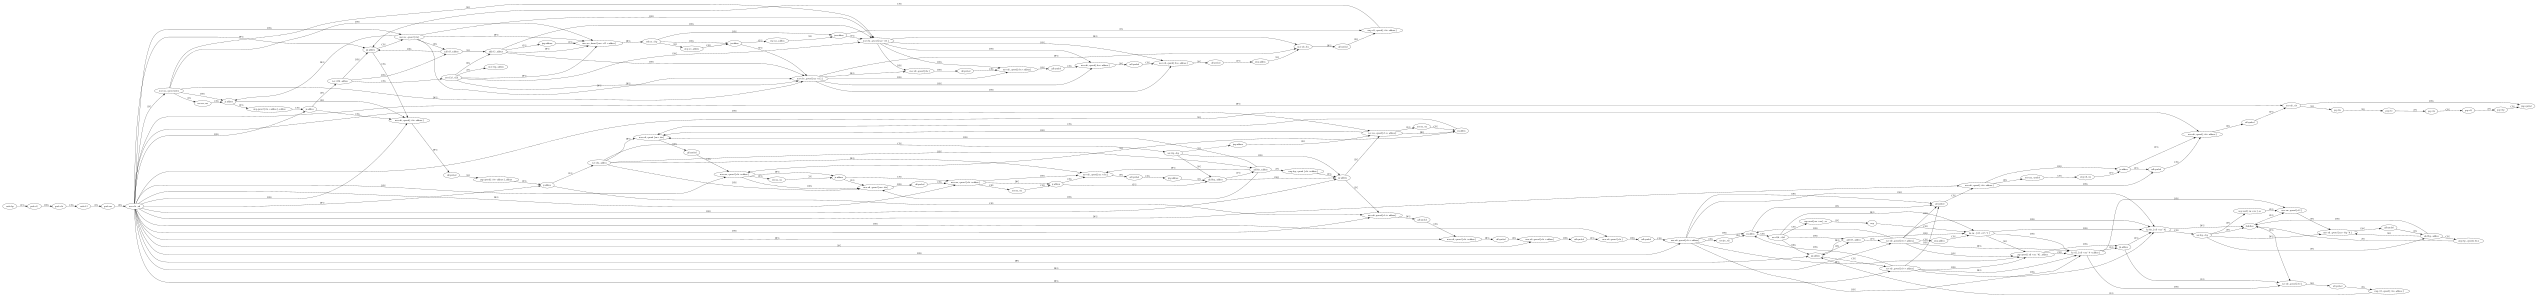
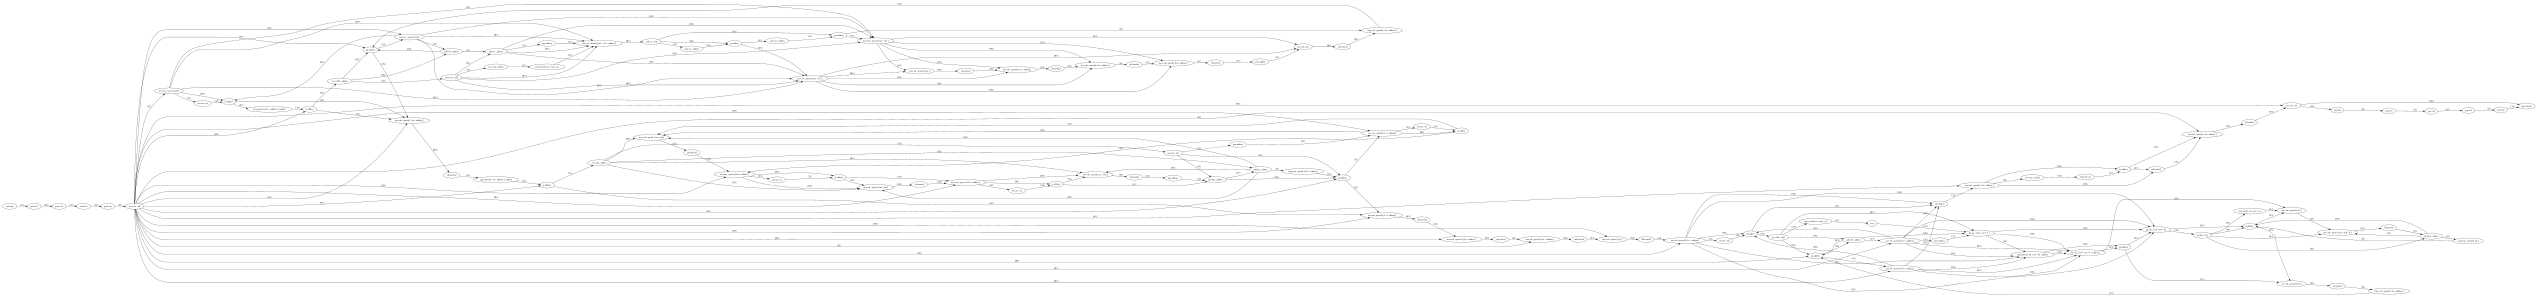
  digraph {
    fontname="EB Garamond"
    rankdir=LR
    node [fontname="EB Garamond"]
    edge [fontname="EB Garamond"]
    n1 [label="push rbp"]
    n2 [label="push r15"]
    n3 [label="push r14"]
    n4 [label="push r12"]
    n5 [label="push eax"]
    n6 [label="mov r14 , rdi"]
    n7 [label="mov rax , qword [ rdi ]"]
    n8 [label="mov rdi , qword [ r14 + address ]"]
    n9 [label="je address"]
    n10 [label="mov rdi , qword [ r14 + address ]"]
    n11 [label="je address"]
    n12 [label="mov rdi , qword [ r14 + address ]"]
    n13 [label="mov rdi , qword [ r14 + address ]"]
    n14 [label="mov rdi , qword [ r14 ]"]
    n15 [label="mov rdi , qword [ r14 + address ]"]
    n16 [label="mov rax , qword [ r14 + address ]"]
    n17 [label="mov rdi , qword [ r14 + address ]"]
    n18 [label="mov rdi , qword [ r14 + address ]"]
    n19 [label="mov rax , qword [ r14 + address ]"]
    n20 [label="mov rdi , r14"]
    n21 [label="jae address"]
    n22 [label="mov rdi , qword [ r14 + address ]"]
    n23 [label="mov rax , qword [ r14 + address ]"]
    n24 [label="mov rax , qword [ r14 ]"]
    n25 [label="jae address"]
    n26 [label="mov rdi , qword [ r14 + address ]"]
    n27 [label="jae address"]
    n28 [label="test rax , rax"]
    n29 [label="je address"]
    n30 [label="mov ecx , dword [ rax + r12 + address ]"]
    n31 [label="mov rbx , qword [ rax + r12 ]"]
    n32 [label="mov rbx , qword [ rax + r12 ]"]
    n33 [label="call symbol"]
    n34 [label="mov ebx , address"]
    n35 [label="call symbol"]
    n36 [label="mov r15d , address"]
    n37 [label="call symbol"]
    n38 [label="call symbol"]
    n39 [label="call symbol"]
    n40 [label="test jne , rdi"]
    n41 [label="je address"]
    n42 [label="call symbol"]
    n43 [label="lea rbx , [ rdi + rax * 8 ]"]
    n44 [label="cmp qword [ rdi + rax * 8 ] , address"]
    n45 [label="lea r12 , [ rdi + rax * 8 + address ]"]
    n46 [label="mov rdi , qword [ rax + rbx ]"]
    n47 [label="test rax , rax"]
    n48 [label="je address"]
    n49 [label="mov eax , symbol"]
    n50 [label="je address"]
    n51 [label="call symbol"]
    n52 [label="call symbol"]
    n53 [label="mov rdi , qword [ rax + rbx ]"]
    n54 [label="test rax , rax"]
    n55 [label="je address"]
    n56 [label="pop rbx"]
    n57 [label="jmp symbol"]
    n58 [label="add r15 , address"]
    n59 [label="mov rdi , qword [ rax + rbx ]"]
    n60 [label="test rax , rax"]
    n61 [label="je address"]
    n62 [label="add r15 , address"]
    n63 [label="jmp address"]
    n64 [label="cmp qword [ r14 + address ] , address"]
    n65 [label="and ecx , ebp"]
    n66 [label="mov rdi , rbx"]
    n67 [label="mov rdi , qword [ rbx ]"]
    n68 [label="mov rdi , qword [ rbx + address ]"]
    n69 [label="mov rdi , qword [ rbx + address ]"]
    n70 [label="mov rdi , qword [ rbx + address ]"]
    n71 [label="cmp qword [ r14 + address ] , address"]
    n72 [label="xor ebp , ebp"]
    n73 [label="add rbx , address"]
    n74 [label="jmp address"]
    n75 [label="add rbp , address"]
    n76 [label="call symbol"]
    n77 [label="call symbol"]
    n78 [label="call symbol"]
    n79 [label="cmp rbp , qword [ r14 + address ]"]
    n80 [label="xor r12d , r12d"]
    n81 [label="mov ebp , address"]
    n82 [label="add r12 , address"]
    n83 [label="xor r15d , r15d"]
    n84 [label="xor ebp , ebp"]
    n85 [label="jl address"]
    n86 [label="jle address"]
    n87 [label="mov rdi , qword [ r12 ]"]
    n88 [label="mov rax , qword [ r12 ]"]
    n89 [label="nop word [ rax + rax ] , ax"]
    n90 [label="lea rax , [ r15 + r15 * 2 ]"]
    n91 [label=nop]
+   n92 [label="nop dword [ rax + rax ] , eax"]
    n93 [label="jmp address"]
    n94 [label="jne address"]
    n95 [label="cmp ecx , address"]
    n96 [label="je address"]
    n97 [label="cmp rdi , rax"]
    n98 [label="call symbol"]
    n99 [label="call symbol"]
    n100 [label="call symbol"]
    n101 [label="call symbol"]
    n102 [label="call symbol"]
    n103 [label="cmp r15 , qword [ r14 + address ]"]
    n104 [label="cmp ecx , address"]
    n105 [label="pop r12"]
    n106 [label="pop r14"]
    n107 [label="pop r15"]
    n108 [label="pop rbp"]
    n109 [label="call symbol"]
    n110 [label="cmp r15 , qword [ r14 + address ]"]
    n111 [label="nop word [ rax + rax ] , ax"]
    n112 [label="mov rdi , qword [ rax + rbp * 8 ]"]
    n113 [label="add rbp , address"]
    n114 [label="call symbol"]
    n115 [label="cmp rbp , qword [ rbx ]"]
    n116 [label="jmp address"]
    n117 [label="jmp address"]
    n1 -> n2 [label=CFG]
    n2 -> n3 [label=DFG]
    n3 -> n4 [label=CFG]
    n4 -> n5 [label=CFG]
    n5 -> n6 [label=CFG]
    n6 -> n7 [label=CFG]
    n6 -> n8 [label=DFG]
    n6 -> n9 [label=DFG]
    n6 -> n10 [label=DFG]
    n6 -> n11 [label=DFG]
    n6 -> n12 [label=DFG]
    n6 -> n13 [label=DFG]
    n6 -> n14 [label=DFG]
    n6 -> n15 [label=DFG]
    n6 -> n16 [label=DFG]
    n6 -> n17 [label=DFG]
    n6 -> n18 [label=DFG]
    n6 -> n19 [label=DFG]
    n6 -> n20 [label=DFG]
    n6 -> n21 [label=DFG]
    n6 -> n22 [label=DFG]
    n6 -> n23 [label=DFG]
    n6 -> n24 [label=DFG]
    n6 -> n25 [label=DFG]
    n6 -> n26 [label=DFG]
    n6 -> n27 [label=DFG]
    n7 -> n28 [label=CFG]
    n7 -> n29 [label=DFG]
    n7 -> n30 [label=DFG]
    n7 -> n31 [label=DFG]
    n7 -> n32 [label=DFG]
    n8 -> n33 [label=DFG]
    n9 -> n10 [label=CFG]
    n9 -> n34 [label=CFG]
    n10 -> n35 [label=DFG]
    n11 -> n8 [label=CFG]
    n11 -> n36 [label=CFG]
    n12 -> n37 [label=DFG]
    n13 -> n38 [label=DFG]
    n14 -> n39 [label=DFG]
    n15 -> n40 [label=CFG]
    n15 -> n41 [label=DFG]
    n15 -> n42 [label=DFG]
    n15 -> n43 [label=DFG]
    n15 -> n44 [label=DFG]
    n15 -> n45 [label=DFG]
    n16 -> n46 [label=DFG]
    n16 -> n47 [label=CFG]
    n16 -> n48 [label=DFG]
    n17 -> n49 [label=CFG]
    n17 -> n50 [label=DFG]
    n17 -> n51 [label=DFG]
    n18 -> n52 [label=DFG]
    n19 -> n53 [label=DFG]
    n19 -> n54 [label=CFG]
    n19 -> n55 [label=DFG]
    n20 -> n56 [label=CFG]
    n20 -> n57 [label=DFG]
    n21 -> n22 [label=CFG]
    n21 -> n58 [label=CFG]
    n22 -> n41 [label=DFG]
    n22 -> n42 [label=DFG]
    n22 -> n43 [label=DFG]
    n22 -> n44 [label=DFG]
    n22 -> n45 [label=DFG]
    n23 -> n59 [label=DFG]
    n23 -> n60 [label=CFG]
    n23 -> n61 [label=DFG]
    n24 -> n29 [label=DFG]
    n24 -> n30 [label=DFG]
    n24 -> n31 [label=DFG]
    n24 -> n32 [label=DFG]
    n24 -> n62 [label=CFG]
    n25 -> n8 [label=CFG]
    n25 -> n24 [label=CFG]
    n26 -> n41 [label=DFG]
    n26 -> n42 [label=DFG]
    n26 -> n43 [label=DFG]
    n26 -> n44 [label=DFG]
    n26 -> n45 [label=DFG]
    n26 -> n63 [label=CFG]
    n27 -> n10 [label=CFG]
    n27 -> n16 [label=CFG]
    n28 -> n29 [label=CFG]
    n29 -> n8 [label=CFG]
    n29 -> n64 [label=CFG]
    n30 -> n65 [label=DFG]
    n31 -> n66 [label=DFG]
    n31 -> n67 [label=DFG]
    n31 -> n68 [label=DFG]
    n31 -> n69 [label=DFG]
    n31 -> n70 [label=DFG]
    n32 -> n66 [label=DFG]
    n32 -> n67 [label=DFG]
    n32 -> n68 [label=DFG]
    n32 -> n69 [label=DFG]
    n32 -> n70 [label=DFG]
    n33 -> n71 [label=CFG]
    n34 -> n46 [label=DFG]
    n34 -> n53 [label=DFG]
    n34 -> n59 [label=DFG]
    n34 -> n72 [label=CFG]
    n34 -> n73 [label=DFG]
    n35 -> n12 [label=CFG]
    n36 -> n25 [label=DFG]
    n36 -> n62 [label=DFG]
    n36 -> n80 [label=CFG]
    n37 -> n13 [label=CFG]
    n38 -> n14 [label=CFG]
    n39 -> n15 [label=CFG]
    n40 -> n41 [label=CFG]
    n41 -> n42 [label=CFG]
    n41 -> n83 [label=CFG]
    n42 -> n17 [label=CFG]
    n43 -> n84 [label=CFG]
    n43 -> n85 [label=DFG]
    n44 -> n45 [label=CFG]
    n44 -> n86 [label=DFG]
    n45 -> n86 [label=CFG]
-   n45 -> n87 [label=DFG]
    n45 -> n88 [label=DFG]
    n46 -> n76 [label=DFG]
    n47 -> n48 [label=CFG]
    n48 -> n19 [label=CFG]
    n48 -> n46 [label=CFG]
    n49 -> n97 [label=CFG]
    n50 -> n18 [label=CFG]
    n50 -> n51 [label=CFG]
    n51 -> n18 [label=CFG]
    n52 -> n20 [label=CFG]
    n53 -> n77 [label=DFG]
    n54 -> n55 [label=CFG]
    n55 -> n23 [label=CFG]
    n55 -> n53 [label=CFG]
    n56 -> n105 [label=CFG]
    n58 -> n21 [label=DFG]
    n58 -> n26 [label=CFG]
    n58 -> n90 [label=DFG]
    n59 -> n78 [label=DFG]
    n60 -> n61 [label=CFG]
    n61 -> n59 [label=CFG]
    n61 -> n75 [label=CFG]
    n62 -> n25 [label=DFG]
    n62 -> n82 [label=CFG]
    n63 -> n90 [label=CFG]
    n64 -> n11 [label=CFG]
    n65 -> n94 [label=DFG]
    n65 -> n95 [label=CFG]
    n65 -> n96 [label=DFG]
    n66 -> n98 [label=DFG]
    n67 -> n99 [label=DFG]
    n68 -> n100 [label=DFG]
    n69 -> n101 [label=DFG]
    n70 -> n102 [label=DFG]
    n71 -> n9 [label=CFG]
    n72 -> n27 [label=DFG]
    n72 -> n74 [label=CFG]
    n72 -> n75 [label=DFG]
    n73 -> n46 [label=DFG]
    n73 -> n53 [label=DFG]
    n73 -> n59 [label=DFG]
    n73 -> n79 [label=CFG]
    n74 -> n16 [label=CFG]
    n75 -> n27 [label=DFG]
    n75 -> n73 [label=CFG]
    n76 -> n19 [label=CFG]
    n77 -> n23 [label=CFG]
    n78 -> n117 [label=CFG]
    n79 -> n27 [label=CFG]
    n80 -> n30 [label=DFG]
    n80 -> n31 [label=DFG]
    n80 -> n32 [label=DFG]
    n80 -> n81 [label=CFG]
    n80 -> n82 [label=DFG]
+   n81 -> n92 [label=CFG]
    n82 -> n30 [label=DFG]
    n82 -> n31 [label=DFG]
    n82 -> n32 [label=DFG]
    n82 -> n93 [label=CFG]
    n83 -> n21 [label=DFG]
    n83 -> n58 [label=DFG]
    n83 -> n89 [label=CFG]
    n83 -> n90 [label=DFG]
    n84 -> n85 [label=DFG]
    n84 -> n111 [label=CFG]
    n84 -> n112 [label=DFG]
    n84 -> n113 [label=DFG]
    n85 -> n87 [label=CFG]
    n85 -> n88 [label=CFG]
    n86 -> n43 [label=CFG]
    n86 -> n87 [label=CFG]
    n87 -> n109 [label=DFG]
    n88 -> n112 [label=DFG]
    n89 -> n91 [label=CFG]
    n90 -> n43 [label=DFG]
    n90 -> n44 [label=DFG]
    n90 -> n45 [label=DFG]
    n91 -> n90 [label=CFG]
+   n92 -> n30 [label=CFG]
    n93 -> n30 [label=CFG]
    n94 -> n32 [label=CFG]
    n94 -> n103 [label=CFG]
    n95 -> n96 [label=CFG]
    n96 -> n31 [label=CFG]
    n96 -> n104 [label=CFG]
    n97 -> n50 [label=CFG]
    n98 -> n103 [label=CFG]
    n99 -> n68 [label=CFG]
    n100 -> n69 [label=CFG]
    n101 -> n70 [label=CFG]
    n102 -> n116 [label=CFG]
    n103 -> n25 [label=CFG]
    n104 -> n94 [label=CFG]
    n105 -> n106 [label=CFG]
    n106 -> n107 [label=CFG]
    n107 -> n108 [label=CFG]
    n108 -> n57 [label=CFG]
    n109 -> n110 [label=CFG]
    n110 -> n21 [label=CFG]
    n111 -> n88 [label=CFG]
    n112 -> n114 [label=DFG]
    n113 -> n85 [label=DFG]
    n113 -> n112 [label=DFG]
    n113 -> n115 [label=CFG]
    n114 -> n113 [label=CFG]
    n115 -> n85 [label=CFG]
    n116 -> n66 [label=CFG]
    n117 -> n75 [label=CFG]
  }
